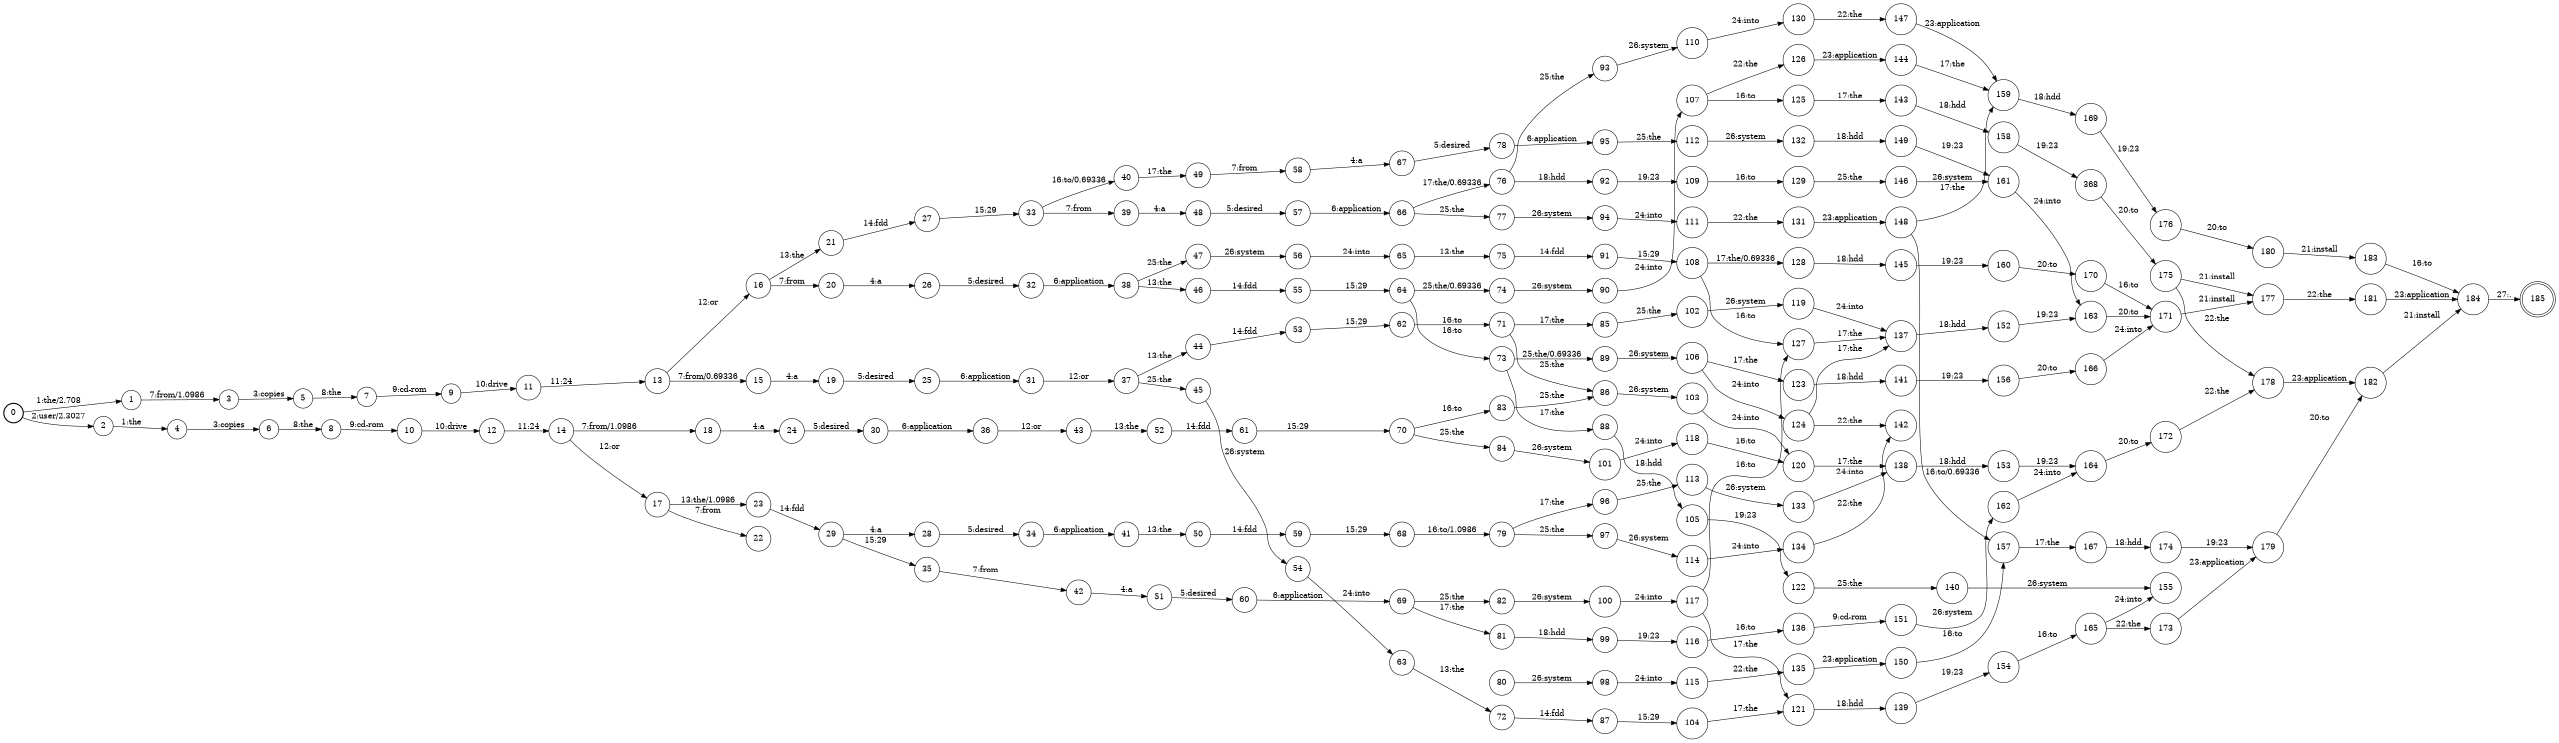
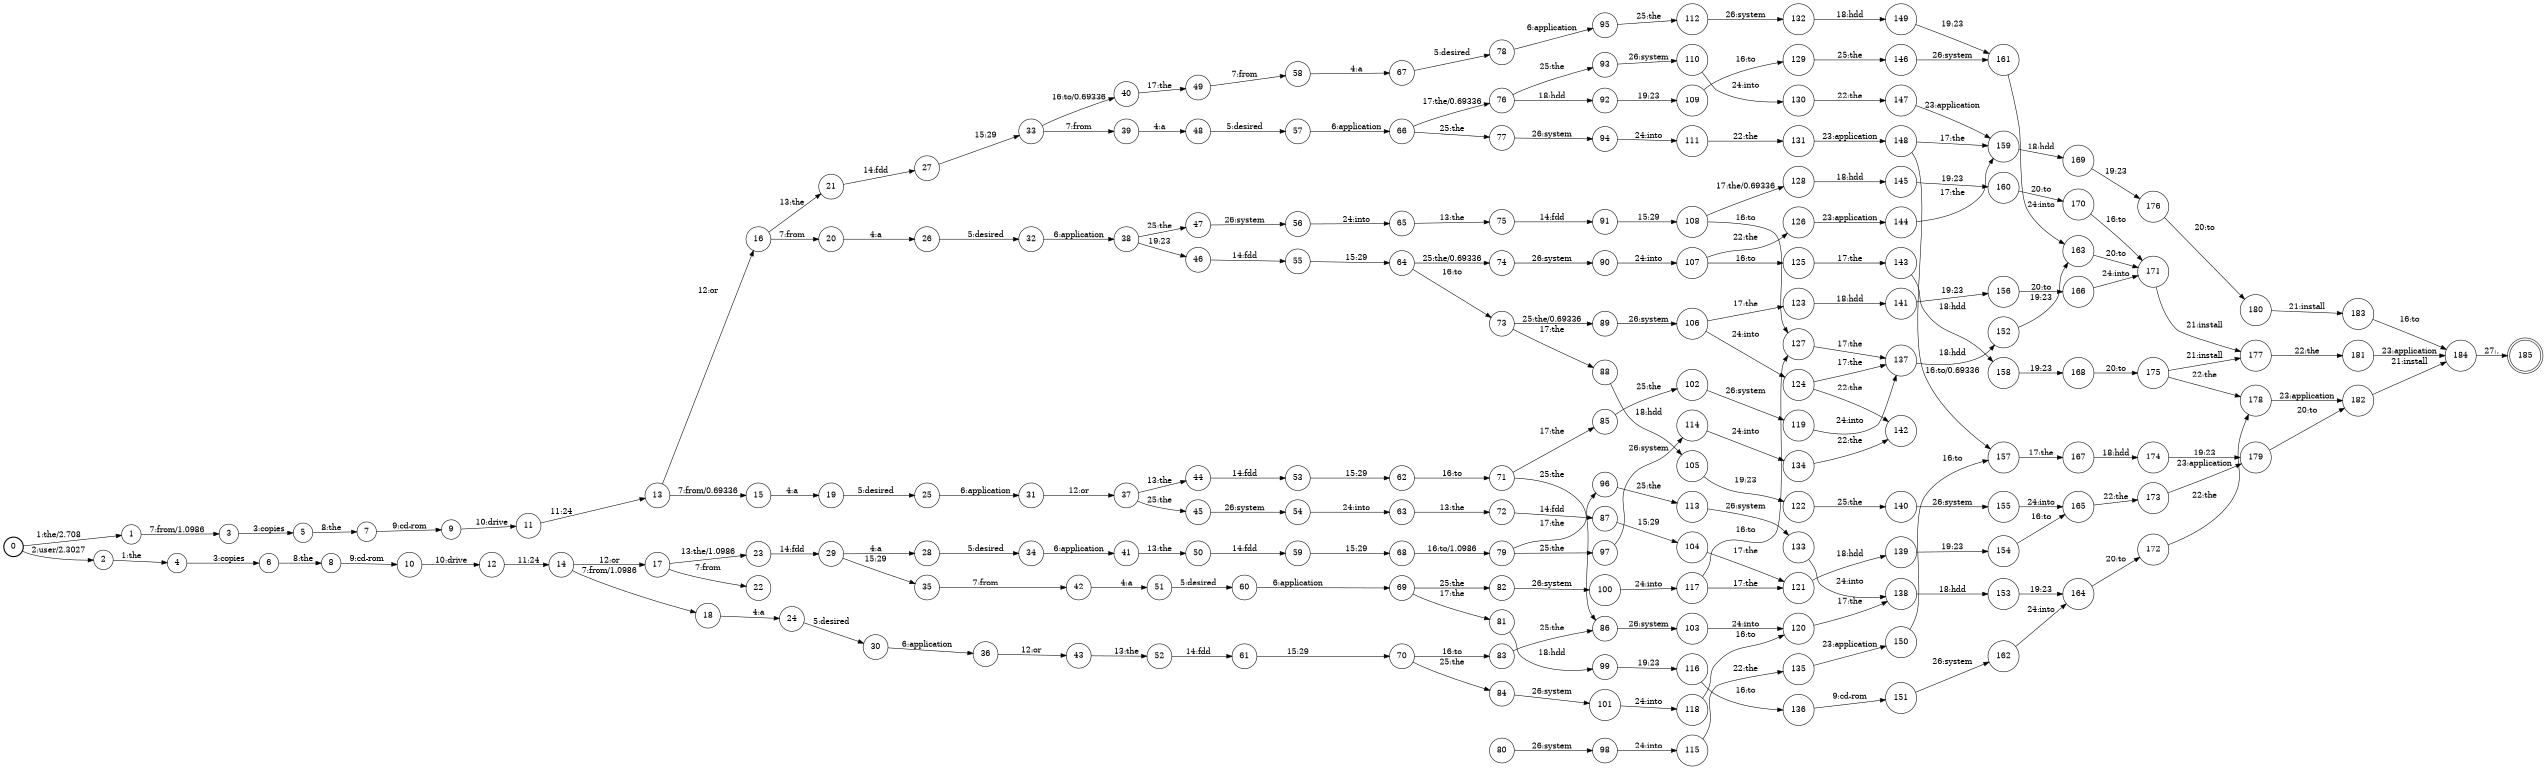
  digraph {
    nodesep=0.25
    rankdir=LR
    ranksep=0.4
    node [fontsize=14 shape=circle style=solid]
    edge [fontsize=14]
    n1 [label=0 style=bold]
    n2 [label=1]
    n3 [label=2]
    n4 [label=3]
    n5 [label=4]
    n6 [label=5]
    n7 [label=6]
    n8 [label=7]
    n9 [label=8]
    n10 [label=9]
    n11 [label=10]
    n12 [label=11]
    n13 [label=12]
    n14 [label=13]
    n15 [label=14]
    n16 [label=15]
    n17 [label=16]
    n18 [label=18]
    n19 [label=17]
    n20 [label=19]
    n21 [label=21]
    n22 [label=20]
    n23 [label=24]
    n24 [label=23]
    n25 [label=22]
    n26 [label=25]
    n27 [label=27]
    n28 [label=26]
    n29 [label=30]
    n30 [label=29]
    n31 [label=31]
    n32 [label=33]
    n33 [label=32]
    n34 [label=28]
    n35 [label=35]
    n36 [label=34]
    n37 [label=36]
    n38 [label=37]
    n39 [label=38]
    n40 [label=39]
    n41 [label=40]
    n42 [label=41]
    n43 [label=42]
    n44 [label=43]
    n45 [label=44]
    n46 [label=45]
    n47 [label=46]
    n48 [label=47]
    n49 [label=48]
    n50 [label=49]
    n51 [label=50]
    n52 [label=51]
    n53 [label=52]
    n54 [label=53]
    n55 [label=54]
    n56 [label=55]
    n57 [label=56]
    n58 [label=57]
    n59 [label=58]
    n60 [label=59]
    n61 [label=60]
    n62 [label=61]
    n63 [label=62]
    n64 [label=63]
    n65 [label=64]
    n66 [label=65]
    n67 [label=66]
    n68 [label=67]
    n69 [label=68]
    n70 [label=69]
    n71 [label=70]
    n72 [label=71]
    n73 [label=72]
    n74 [label=74]
    n75 [label=73]
    n76 [label=75]
    n77 [label=76]
    n78 [label=77]
    n79 [label=78]
    n80 [label=79]
    n81 [label=81]
    n82 [label=82]
    n83 [label=84]
    n84 [label=83]
    n85 [label=85]
    n86 [label=86]
    n87 [label=87]
    n88 [label=90]
    n89 [label=88]
    n90 [label=89]
    n91 [label=91]
    n92 [label=93]
    n93 [label=92]
    n94 [label=94]
    n95 [label=95]
    n96 [label=80]
    n97 [label=98]
    n98 [label=96]
    n99 [label=97]
    n100 [label=99]
    n101 [label=100]
    n102 [label=101]
    n103 [label=102]
    n104 [label=103]
    n105 [label=104]
    n106 [label=107]
    n107 [label=105]
    n108 [label=106]
    n109 [label=108]
    n110 [label=110]
    n111 [label=109]
    n112 [label=111]
    n113 [label=112]
    n114 [label=115]
    n115 [label=113]
    n116 [label=114]
    n117 [label=116]
    n118 [label=117]
    n119 [label=118]
    n120 [label=119]
    n121 [label=120]
    n122 [label=121]
    n123 [label=122]
    n124 [label=123]
    n125 [label=124]
    n126 [label=126]
    n127 [label=125]
    n128 [label=128]
    n129 [label=127]
    n130 [label=130]
    n131 [label=129]
    n132 [label=131]
    n133 [label=132]
    n134 [label=133]
    n135 [label=134]
    n136 [label=135]
    n137 [label=136]
    n138 [label=137]
    n139 [label=138]
    n140 [label=139]
    n141 [label=140]
    n142 [label=141]
    n143 [label=142]
    n144 [label=144]
    n145 [label=143]
    n146 [label=145]
    n147 [label=146]
    n148 [label=147]
    n149 [label=148]
    n150 [label=149]
    n151 [label=150]
    n152 [label=151]
    n153 [label=152]
    n154 [label=153]
    n155 [label=154]
    n156 [label=155]
    n157 [label=156]
    n158 [label=159]
    n159 [label=158]
    n160 [label=160]
    n161 [label=161]
    n162 [label=157]
    n163 [label=162]
    n164 [label=163]
    n165 [label=164]
    n166 [label=165]
    n167 [label=166]
    n168 [label=167]
-   n169 [label=368]
+   n169 [label=168]
    n170 [label=169]
    n171 [label=170]
    n172 [label=171]
    n173 [label=172]
    n174 [label=173]
    n175 [label=174]
    n176 [label=175]
    n177 [label=176]
    n178 [label=177]
    n179 [label=178]
    n180 [label=179]
    n181 [label=180]
    n182 [label=181]
    n183 [label=182]
    n184 [label=183]
    n185 [label=184]
    n186 [label=185 shape=doublecircle]
    n1 -> n2 [label="1:the/2.708"]
    n1 -> n3 [label="2:user/2.3027"]
    n2 -> n4 [label="7:from/1.0986"]
    n3 -> n5 [label="1:the"]
    n4 -> n6 [label="3:copies"]
    n5 -> n7 [label="3:copies"]
    n6 -> n8 [label="8:the"]
    n7 -> n9 [label="8:the"]
    n8 -> n10 [label="9:cd-rom"]
    n9 -> n11 [label="9:cd-rom"]
    n10 -> n12 [label="10:drive"]
    n11 -> n13 [label="10:drive"]
    n12 -> n14 [label="11:24"]
    n13 -> n15 [label="11:24"]
    n14 -> n16 [label="7:from/0.69336"]
    n14 -> n17 [label="12:or"]
    n15 -> n18 [label="7:from/1.0986"]
    n15 -> n19 [label="12:or"]
    n16 -> n20 [label="4:a"]
    n17 -> n21 [label="13:the"]
    n17 -> n22 [label="7:from"]
    n18 -> n23 [label="4:a"]
    n19 -> n24 [label="13:the/1.0986"]
    n19 -> n25 [label="7:from"]
    n20 -> n26 [label="5:desired"]
    n21 -> n27 [label="14:fdd"]
    n22 -> n28 [label="4:a"]
    n23 -> n29 [label="5:desired"]
    n24 -> n30 [label="14:fdd"]
    n26 -> n31 [label="6:application"]
    n27 -> n32 [label="15:29"]
    n28 -> n33 [label="5:desired"]
    n29 -> n37 [label="6:application"]
    n30 -> n34 [label="4:a"]
    n30 -> n35 [label="15:29"]
    n31 -> n38 [label="12:or"]
    n32 -> n40 [label="7:from"]
    n32 -> n41 [label="16:to/0.69336"]
    n33 -> n39 [label="6:application"]
    n34 -> n36 [label="5:desired"]
    n35 -> n43 [label="7:from"]
    n36 -> n42 [label="6:application"]
    n37 -> n44 [label="12:or"]
    n38 -> n45 [label="13:the"]
    n38 -> n46 [label="25:the"]
-   n39 -> n47 [label="13:the"]
+   n39 -> n47 [label="19:23"]
    n39 -> n48 [label="25:the"]
    n40 -> n49 [label="4:a"]
    n41 -> n50 [label="17:the"]
    n42 -> n51 [label="13:the"]
    n43 -> n52 [label="4:a"]
    n44 -> n53 [label="13:the"]
    n45 -> n54 [label="14:fdd"]
    n46 -> n55 [label="26:system"]
    n47 -> n56 [label="14:fdd"]
    n48 -> n57 [label="26:system"]
    n49 -> n58 [label="5:desired"]
    n50 -> n59 [label="7:from"]
    n51 -> n60 [label="14:fdd"]
    n52 -> n61 [label="5:desired"]
    n53 -> n62 [label="14:fdd"]
    n54 -> n63 [label="15:29"]
    n55 -> n64 [label="24:into"]
    n56 -> n65 [label="15:29"]
    n57 -> n66 [label="24:into"]
    n58 -> n67 [label="6:application"]
    n59 -> n68 [label="4:a"]
    n60 -> n69 [label="15:29"]
    n61 -> n70 [label="6:application"]
    n62 -> n71 [label="15:29"]
    n63 -> n72 [label="16:to"]
    n64 -> n73 [label="13:the"]
    n65 -> n74 [label="25:the/0.69336"]
    n65 -> n75 [label="16:to"]
    n66 -> n76 [label="13:the"]
    n67 -> n77 [label="17:the/0.69336"]
    n67 -> n78 [label="25:the"]
    n68 -> n79 [label="5:desired"]
    n69 -> n80 [label="16:to/1.0986"]
    n70 -> n81 [label="17:the"]
    n70 -> n82 [label="25:the"]
    n71 -> n83 [label="25:the"]
    n71 -> n84 [label="16:to"]
    n72 -> n85 [label="17:the"]
    n72 -> n86 [label="25:the"]
    n73 -> n87 [label="14:fdd"]
    n74 -> n88 [label="26:system"]
    n75 -> n89 [label="17:the"]
    n75 -> n90 [label="25:the/0.69336"]
    n76 -> n91 [label="14:fdd"]
    n77 -> n92 [label="25:the"]
    n77 -> n93 [label="18:hdd"]
    n78 -> n94 [label="26:system"]
    n79 -> n95 [label="6:application"]
    n80 -> n98 [label="17:the"]
    n80 -> n99 [label="25:the"]
    n81 -> n100 [label="18:hdd"]
    n82 -> n101 [label="26:system"]
    n83 -> n102 [label="26:system"]
    n84 -> n86 [label="25:the"]
    n85 -> n103 [label="25:the"]
    n86 -> n104 [label="26:system"]
    n87 -> n105 [label="15:29"]
    n88 -> n106 [label="24:into"]
    n89 -> n107 [label="18:hdd"]
    n90 -> n108 [label="26:system"]
    n91 -> n109 [label="15:29"]
    n92 -> n110 [label="26:system"]
    n93 -> n111 [label="19:23"]
    n94 -> n112 [label="24:into"]
    n95 -> n113 [label="25:the"]
    n96 -> n97 [label="26:system"]
    n97 -> n114 [label="24:into"]
    n98 -> n115 [label="25:the"]
    n99 -> n116 [label="26:system"]
    n100 -> n117 [label="19:23"]
    n101 -> n118 [label="24:into"]
    n102 -> n119 [label="24:into"]
    n103 -> n120 [label="26:system"]
    n104 -> n121 [label="24:into"]
    n105 -> n122 [label="17:the"]
    n106 -> n126 [label="22:the"]
    n106 -> n127 [label="16:to"]
    n107 -> n123 [label="19:23"]
    n108 -> n124 [label="17:the"]
    n108 -> n125 [label="24:into"]
    n109 -> n128 [label="17:the/0.69336"]
    n109 -> n129 [label="16:to"]
    n110 -> n130 [label="24:into"]
    n111 -> n131 [label="16:to"]
    n112 -> n132 [label="22:the"]
    n113 -> n133 [label="26:system"]
    n114 -> n136 [label="22:the"]
    n115 -> n134 [label="26:system"]
    n116 -> n135 [label="24:into"]
    n117 -> n137 [label="16:to"]
    n118 -> n122 [label="17:the"]
    n118 -> n129 [label="16:to"]
    n119 -> n121 [label="16:to"]
    n120 -> n138 [label="24:into"]
    n121 -> n139 [label="17:the"]
    n122 -> n140 [label="18:hdd"]
    n123 -> n141 [label="25:the"]
    n124 -> n142 [label="18:hdd"]
    n125 -> n138 [label="17:the"]
    n125 -> n143 [label="22:the"]
    n126 -> n144 [label="23:application"]
    n127 -> n145 [label="17:the"]
    n128 -> n146 [label="18:hdd"]
    n129 -> n138 [label="17:the"]
    n130 -> n148 [label="22:the"]
    n131 -> n147 [label="25:the"]
    n132 -> n149 [label="23:application"]
    n133 -> n150 [label="18:hdd"]
    n134 -> n139 [label="24:into"]
    n135 -> n143 [label="22:the"]
    n136 -> n151 [label="23:application"]
    n137 -> n152 [label="9:cd-rom"]
    n138 -> n153 [label="18:hdd"]
    n139 -> n154 [label="18:hdd"]
    n140 -> n155 [label="19:23"]
    n141 -> n156 [label="26:system"]
    n142 -> n157 [label="19:23"]
    n144 -> n158 [label="17:the"]
    n145 -> n159 [label="18:hdd"]
    n146 -> n160 [label="19:23"]
    n147 -> n161 [label="26:system"]
    n148 -> n158 [label="23:application"]
    n149 -> n158 [label="17:the"]
    n149 -> n162 [label="16:to/0.69336"]
    n150 -> n161 [label="19:23"]
    n151 -> n162 [label="16:to"]
    n152 -> n163 [label="26:system"]
    n153 -> n164 [label="19:23"]
    n154 -> n165 [label="19:23"]
    n155 -> n166 [label="16:to"]
-   n166 -> n156 [label="24:into"]
+   n156 -> n166 [label="24:into"]
    n157 -> n167 [label="20:to"]
    n158 -> n170 [label="18:hdd"]
    n159 -> n169 [label="19:23"]
    n160 -> n171 [label="20:to"]
    n161 -> n164 [label="24:into"]
    n162 -> n168 [label="17:the"]
    n163 -> n165 [label="24:into"]
    n164 -> n172 [label="20:to"]
    n165 -> n173 [label="20:to"]
    n166 -> n174 [label="22:the"]
    n167 -> n172 [label="24:into"]
    n168 -> n175 [label="18:hdd"]
    n169 -> n176 [label="20:to"]
    n170 -> n177 [label="19:23"]
    n171 -> n172 [label="16:to"]
    n172 -> n178 [label="21:install"]
    n173 -> n179 [label="22:the"]
    n174 -> n180 [label="23:application"]
    n175 -> n180 [label="19:23"]
    n176 -> n178 [label="21:install"]
    n176 -> n179 [label="22:the"]
    n177 -> n181 [label="20:to"]
    n178 -> n182 [label="22:the"]
    n179 -> n183 [label="23:application"]
    n180 -> n183 [label="20:to"]
    n181 -> n184 [label="21:install"]
    n182 -> n185 [label="23:application"]
    n183 -> n185 [label="21:install"]
    n184 -> n185 [label="16:to"]
    n185 -> n186 [label="27:."]
  }
